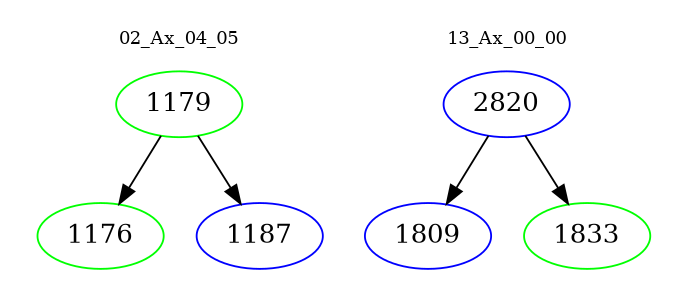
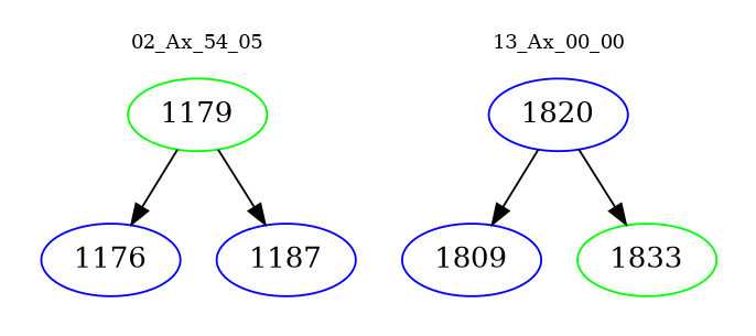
  digraph {
    node [color=green]
    edge [color=black]
    n1 [label=1179]
-   n2 [label=1176]
+   n2 [color=blue label=1176]
    n3 [color=blue label=1187]
-   n4 [color=blue label=2820]
+   n4 [color=blue label=1820]
    n5 [color=blue label=1809]
    n6 [label=1833]
    subgraph cluster_1 {
      color=white
      fontsize=10
-     label="02_Ax_04_05"
+     label="02_Ax_54_05"
      n1
      n2
      n3
    }
    subgraph cluster_2 {
      color=white
      fontsize=10
      label="13_Ax_00_00"
      n4
      n5
      n6
    }
    n1 -> n2
    n1 -> n3
    n4 -> n5
    n4 -> n6
  }
